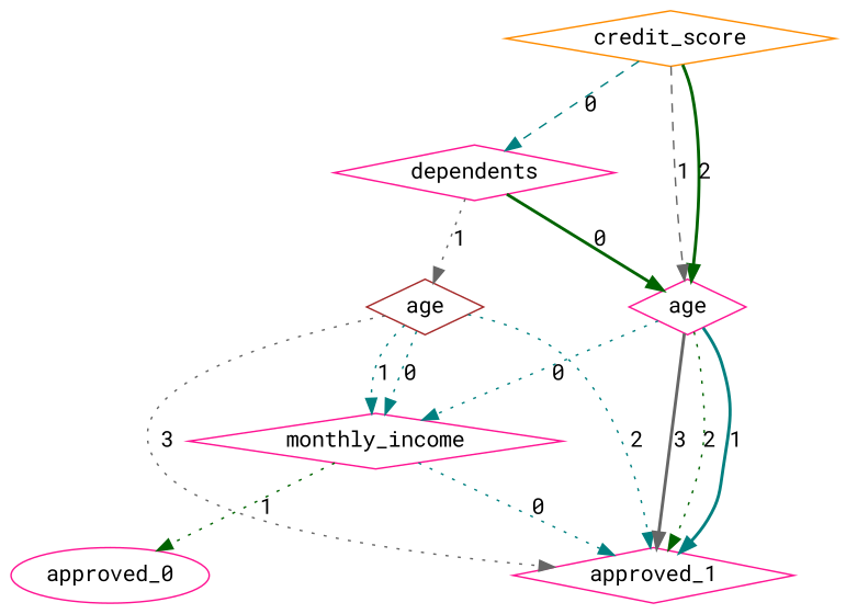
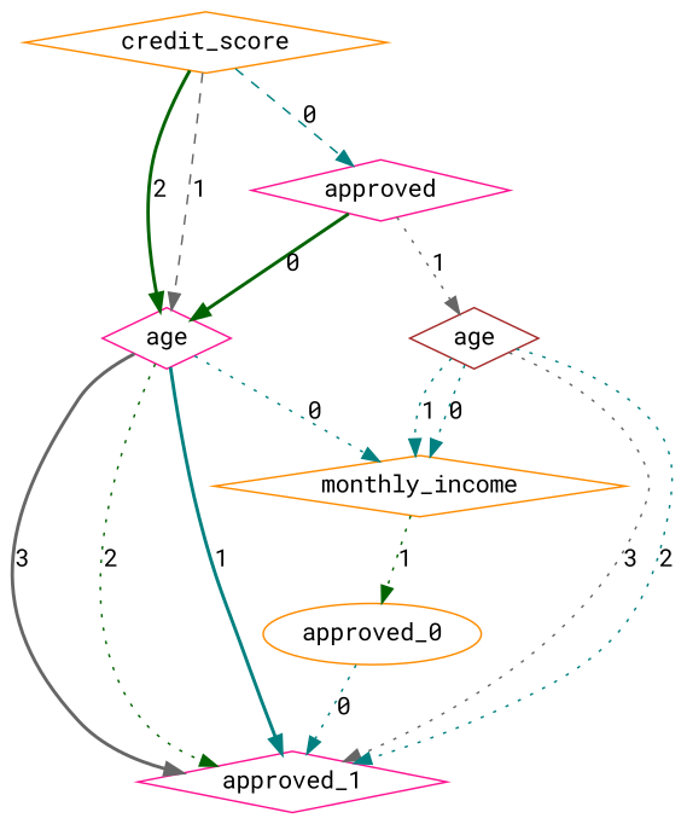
  digraph {
    fontname="Roboto Mono"
    node [color=deeppink fontname="Roboto Mono" shape=diamond]
    edge [color=teal fontname="Roboto Mono" style=dotted]
-   n1 [label=approved_0 shape=""]
+   n1 [color=darkorange label=approved_0 shape=""]
    n2 [label=approved_1]
-   n3 [label=monthly_income]
+   n3 [color=darkorange label=monthly_income]
    n4 [color=brown label=age]
    n5 [label=age]
-   n6 [label=dependents]
+   n6 [label=approved]
    n7 [color=darkorange label=credit_score]
    n3 -> n1 [color=darkgreen label=1]
-   n3 -> n2 [label=0]
+   n1 -> n2 [label=0]
    n4 -> n2 [color=gray40 label=3]
    n4 -> n2 [label=2]
    n4 -> n3 [label=1]
    n4 -> n3 [label=0]
    n5 -> n2 [color=gray40 label=3 style=bold]
    n5 -> n2 [color=darkgreen label=2]
    n5 -> n2 [label=1 style=bold]
    n5 -> n3 [label=0]
    n6 -> n4 [color=gray40 label=1]
    n6 -> n5 [color=darkgreen label=0 style=bold]
    n7 -> n5 [color=darkgreen label=2 style=bold]
    n7 -> n5 [color=gray40 label=1 style=dashed]
    n7 -> n6 [label=0 style=dashed]
  }
